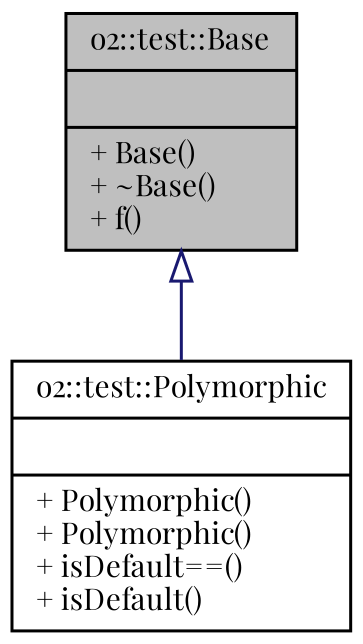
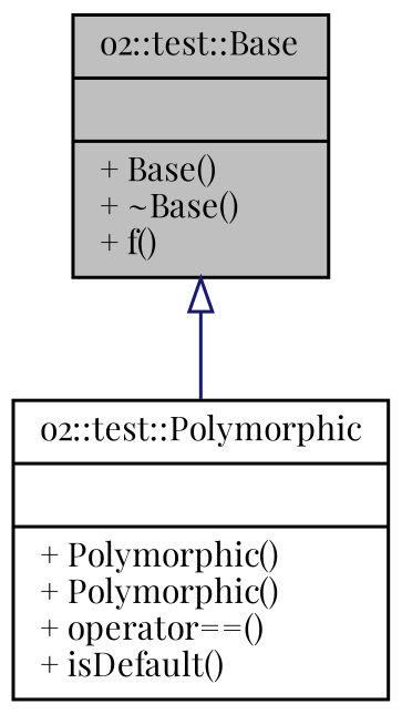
  digraph {
    fontname="Playfair Display"
    node [color=black fontname="Playfair Display" fontsize=10 shape=record]
    n1 [fillcolor=grey75 fontcolor=black height=0.2 label="{o2::test::Base\n||+ Base()\l+ ~Base()\l+ f()\l}" style=filled width=0.4]
-   n2 [height=0.2 label="{o2::test::Polymorphic\n||+ Polymorphic()\l+ Polymorphic()\l+ isDefault==()\l+ isDefault()\l}" width=0.4]
+   n2 [height=0.2 label="{o2::test::Polymorphic\n||+ Polymorphic()\l+ Polymorphic()\l+ operator==()\l+ isDefault()\l}" width=0.4]
    n1 -> n2 [arrowtail=onormal color=midnightblue dir=back fontname="Playfair Display" fontsize=10 labelfontname=Helvetica labelfontsize=10 style=solid]
  }
